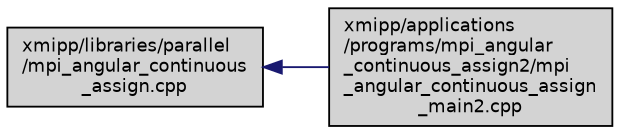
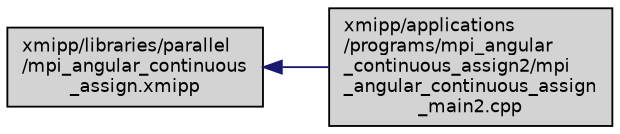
  digraph {
    rankdir=LR
    node [color=black fillcolor=lightgrey fontname=Helvetica fontsize=10 shape=record style=filled]
-   n1 [fontcolor=black height=0.2 label="xmipp/libraries/parallel\l/mpi_angular_continuous\l_assign.cpp" width=0.4]
+   n1 [fontcolor=black height=0.2 label="xmipp/libraries/parallel\l/mpi_angular_continuous\l_assign.xmipp" width=0.4]
    n2 [height=0.2 label="xmipp/applications\l/programs/mpi_angular\l_continuous_assign2/mpi\l_angular_continuous_assign\l_main2.cpp" width=0.4]
    n1 -> n2 [color=midnightblue dir=back fontname=Helvetica fontsize=10 labelfontname=Helvetica labelfontsize=10 style=solid]
  }
